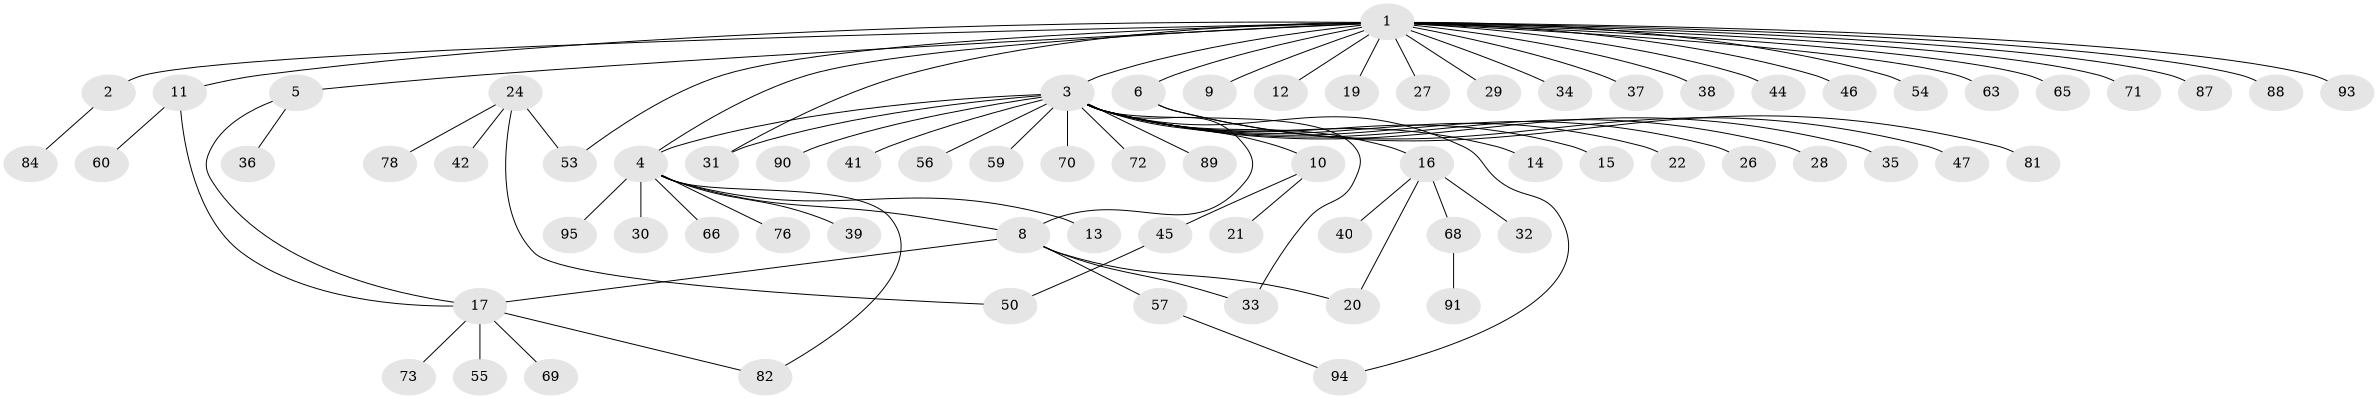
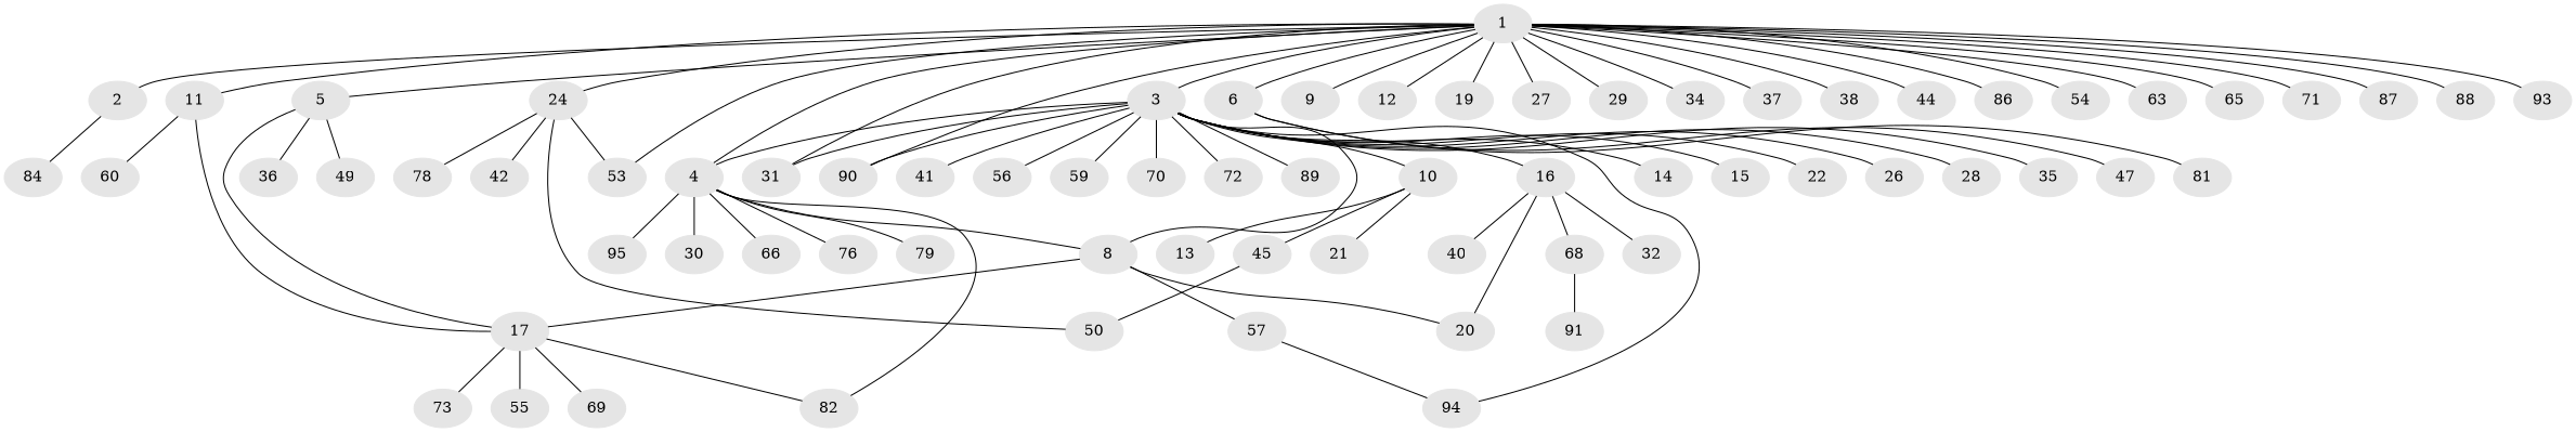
  graph {
    node [color=gray90 style=filled]
    1 [super="+64"]
    2 [super="+48"]
    3 [super="+7"]
    4 [super="+51"]
    5 [super="+61"]
    6
    9
    11
    12
    19
    24 [super="+39"]
    27 [super="+62"]
    29
    31 [super="+67"]
    34
    37 [super="+52"]
    38
    44
-   46
+   46 [label=86]
    53
    54
    63
    65
    71
    87
    88
    90
    93
    84
    8 [super="+43"]
    10 [super="+18"]
    14
    15
    16 [super="+23"]
    22
    26
    28
-   33 [super="+83"]
    35
    41
    56
    59
    70 [super="+74"]
    72 [super="+85"]
    89
    94
    13
    30
    66
    76
-   79 [super="+92" label=39]
+   79 [super="+92"]
    82
    95
    17 [super="+75"]
    36
+   49
    47
    81
    60
    42
    50 [super="+86"]
    78
    20 [super="+58"]
    57 [super="+80"]
    21
    45
    32
    40 [super="+77"]
    68
    55
    69
    73
    91
    1 -- 2 [weight=2]
    1 -- 3
    1 -- 4
    1 -- 5
    1 -- 6
    1 -- 9
    1 -- 11
    1 -- 12
    1 -- 19
+   1 -- 24
    1 -- 27
    1 -- 29
    1 -- 31
    1 -- 34
    1 -- 37
    1 -- 38
    1 -- 44
    1 -- 46
    1 -- 53
    1 -- 54
    1 -- 63
    1 -- 65
    1 -- 71
    1 -- 87
    1 -- 88
+   1 -- 90
    1 -- 93
    2 -- 84
    3 -- 4
    3 -- 31
    3 -- 90
    3 -- 8
    3 -- 10
    3 -- 14
    3 -- 15
    3 -- 16
    3 -- 22
    3 -- 26
    3 -- 28
-   3 -- 33
    3 -- 35
    3 -- 41
    3 -- 56
    3 -- 59
    3 -- 70
    3 -- 72
    3 -- 89
    3 -- 94
    4 -- 8
-   4 -- 13
+   10 -- 13
    4 -- 30
    4 -- 66
    4 -- 76
    4 -- 79
    4 -- 82
    4 -- 95
    5 -- 17
    5 -- 36
+   5 -- 49
    6 -- 47
    6 -- 81
    11 -- 17
    11 -- 60
    24 -- 53
    24 -- 42
    24 -- 50
    24 -- 78
-   8 -- 33
    8 -- 17
    8 -- 20
    8 -- 57
    10 -- 21
    10 -- 45
    16 -- 20
    16 -- 32
    16 -- 40
    16 -- 68
    17 -- 82
    17 -- 55
    17 -- 69
    17 -- 73
    57 -- 94
    45 -- 50
    68 -- 91
  }
